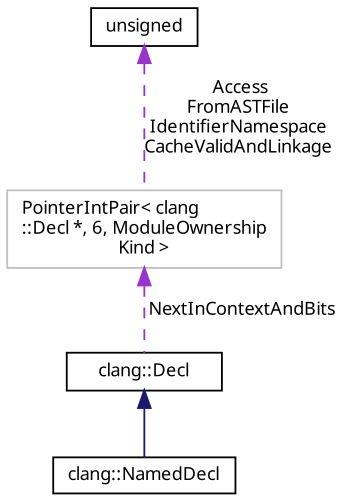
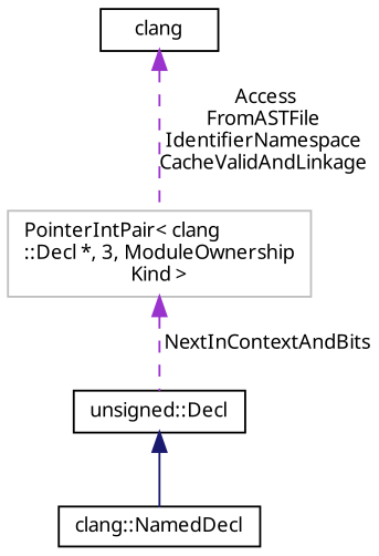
  digraph {
    fontname="Noto Sans"
    node [color=black fontname="Noto Sans" fontsize=10 shape=record]
    edge [color=darkorchid3 dir=back fontname="Noto Sans" fontsize=10 labelfontname=Helvetica labelfontsize=10 style=dashed]
    n1 [height=0.2 label="clang::NamedDecl" width=0.4]
-   n2 [height=0.2 label="clang::Decl" width=0.4]
-   n3 [color=grey75 height=0.2 label="PointerIntPair\< clang\l::Decl *, 6, ModuleOwnership\lKind \>" width=0.4]
-   n4 [height=0.2 label=unsigned width=0.4]
+   n2 [height=0.2 label="unsigned::Decl" width=0.4]
+   n3 [color=grey75 height=0.2 label="PointerIntPair\< clang\l::Decl *, 3, ModuleOwnership\lKind \>" width=0.4]
+   n4 [height=0.2 label=clang width=0.4]
    n2 -> n1 [color=midnightblue style=solid]
    n3 -> n2 [label=" NextInContextAndBits"]
    n4 -> n3 [label=" Access\nFromASTFile\nIdentifierNamespace\nCacheValidAndLinkage"]
  }
